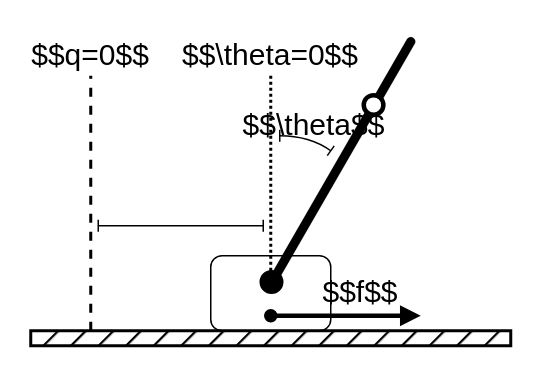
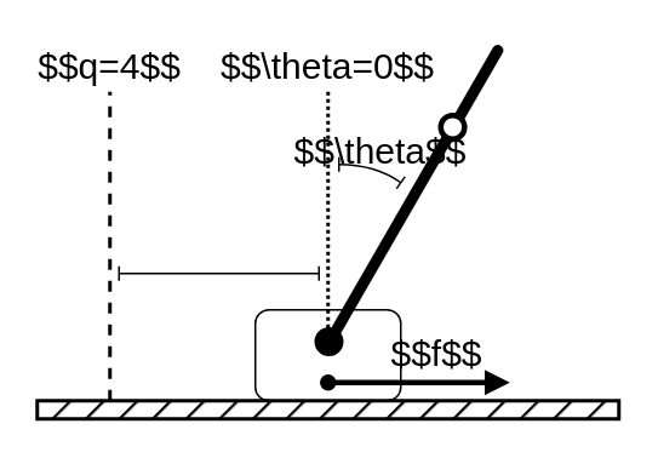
  <mxCell id="0" />
  <mxCell id="1" parent="0" />
  <mxCell id="2" value="" style="rounded=1;whiteSpace=wrap;html=1;strokeColor=#000000;" parent="1" vertex="1"><mxGeometry x="140" y="170" width="80" height="50" as="geometry" /></mxCell>
  <mxCell id="3" value="" style="rounded=0;whiteSpace=wrap;html=1;fillStyle=hatch;fillColor=#000000;strokeWidth=2;" parent="1" vertex="1"><mxGeometry x="20" y="220" width="320" height="10" as="geometry" /></mxCell>
  <mxCell id="4" value="$$\theta$$" style="text;html=1;strokeColor=none;fillColor=none;align=center;verticalAlign=middle;whiteSpace=wrap;rounded=0;fillStyle=auto;strokeWidth=1;fontSize=20;" parent="1" vertex="1"><mxGeometry x="179" y="67" width="60" height="30" as="geometry" /></mxCell>
  <mxCell id="5" value="" style="endArrow=baseDash;html=1;rounded=0;strokeWidth=1;fontSize=20;sourcePerimeterSpacing=2;curved=1;startArrow=baseDash;startFill=0;endFill=0;" parent="1" edge="1"><mxGeometry width="50" height="50" relative="1" as="geometry"><mxPoint x="186" y="90" as="sourcePoint" /><mxPoint x="220" y="100" as="targetPoint" /><Array as="points"><mxPoint x="206" y="90" /></Array></mxGeometry></mxCell>
  <mxCell id="6" value="" style="ellipse;whiteSpace=wrap;html=1;aspect=fixed;fillColor=#000000;" parent="1" vertex="1"><mxGeometry x="173" y="180" width="15" height="15" as="geometry" /></mxCell>
  <mxCell id="7" value="" style="rounded=1;whiteSpace=wrap;html=1;fillColor=#000000;arcSize=50;rotation=-60;strokeWidth=0;" parent="1" vertex="1"><mxGeometry x="132.38" y="103.92" width="190" height="6" as="geometry" /></mxCell>
  <mxCell id="8" value="" style="endArrow=block;html=1;rounded=0;startArrow=oval;startFill=1;strokeWidth=3;endFill=1;" parent="1" edge="1"><mxGeometry width="50" height="50" relative="1" as="geometry"><mxPoint x="180" y="210" as="sourcePoint" /><mxPoint x="280" y="210" as="targetPoint" /></mxGeometry></mxCell>
  <mxCell id="9" value="" style="endArrow=none;dashed=1;html=1;strokeWidth=2;rounded=0;" parent="1" edge="1"><mxGeometry width="50" height="50" relative="1" as="geometry"><mxPoint x="60" y="220" as="sourcePoint" /><mxPoint x="60" y="50" as="targetPoint" /></mxGeometry></mxCell>
- <mxCell id="10" value="&lt;font&gt;$$q=0$$&lt;/font&gt;" style="text;html=1;strokeColor=none;fillColor=none;align=center;verticalAlign=middle;whiteSpace=wrap;rounded=0;fillStyle=auto;strokeWidth=1;fontSize=20;fontColor=#000000;" parent="1" vertex="1"><mxGeometry x="30" y="20" width="60" height="30" as="geometry" /></mxCell>
+ <mxCell id="10" value="&lt;font&gt;$$q=4$$&lt;/font&gt;" style="text;html=1;strokeColor=none;fillColor=none;align=center;verticalAlign=middle;whiteSpace=wrap;rounded=0;fillStyle=auto;strokeWidth=1;fontSize=20;fontColor=#000000;" parent="1" vertex="1"><mxGeometry x="30" y="20" width="60" height="30" as="geometry" /></mxCell>
  <mxCell id="11" value="&lt;font&gt;$$\theta=0$$&lt;/font&gt;" style="text;html=1;strokeColor=none;fillColor=none;align=center;verticalAlign=middle;whiteSpace=wrap;rounded=0;fillStyle=auto;strokeWidth=1;fontSize=20;fontColor=#000000;" parent="1" vertex="1"><mxGeometry x="150" y="20" width="60" height="30" as="geometry" /></mxCell>
  <mxCell id="12" value="" style="endArrow=baseDash;html=1;rounded=0;endFill=0;startArrow=baseDash;startFill=0;" parent="1" edge="1"><mxGeometry width="50" height="50" relative="1" as="geometry"><mxPoint x="65" y="150" as="sourcePoint" /><mxPoint x="175" y="150" as="targetPoint" /></mxGeometry></mxCell>
  <mxCell id="13" value="&lt;font&gt;$$f$$&lt;/font&gt;" style="text;html=1;strokeColor=none;fillColor=none;align=center;verticalAlign=middle;whiteSpace=wrap;rounded=0;fillStyle=auto;strokeWidth=1;fontSize=20;fontColor=#000000;" parent="1" vertex="1"><mxGeometry x="210" y="178" width="60" height="30" as="geometry" /></mxCell>
  <mxCell id="14" value="" style="group" parent="1" vertex="1" connectable="0"><mxGeometry x="242" y="62.92" width="13.08" height="13.08" as="geometry" /></mxCell>
  <mxCell id="15" value="" style="ellipse;whiteSpace=wrap;html=1;aspect=fixed;strokeWidth=3;" parent="14" vertex="1"><mxGeometry width="13.08" height="13.08" as="geometry" /></mxCell>
  <mxCell id="16" value="" style="shape=image;verticalLabelPosition=bottom;labelBackgroundColor=default;verticalAlign=top;aspect=fixed;imageAspect=0;image=https://upload.wikimedia.org/wikipedia/commons/thumb/0/0b/Secchi_disk_pattern.svg/1920px-Secchi_disk_pattern.svg.png;" parent="14" vertex="1"><mxGeometry x="0.654" y="0.654" width="11.772" height="11.772" as="geometry" /></mxCell>
  <mxCell id="17" value="" style="endArrow=none;dashed=1;html=1;strokeWidth=2;rounded=0;dashPattern=1 1;" parent="1" edge="1"><mxGeometry width="50" height="50" relative="1" as="geometry"><mxPoint x="180" y="188" as="sourcePoint" /><mxPoint x="180" y="50" as="targetPoint" /></mxGeometry></mxCell>
